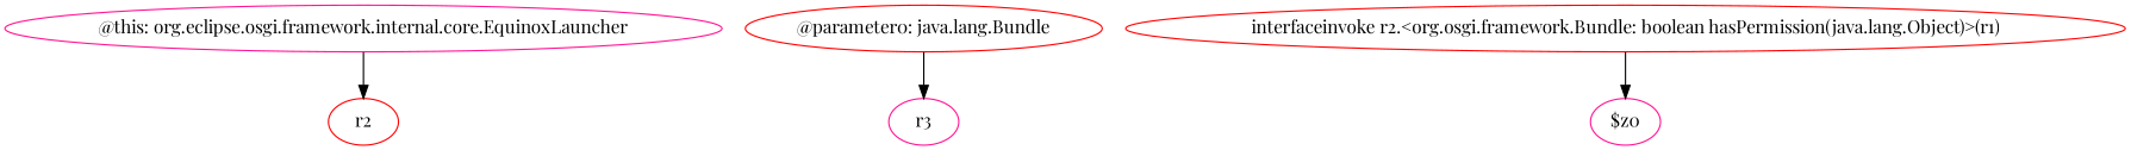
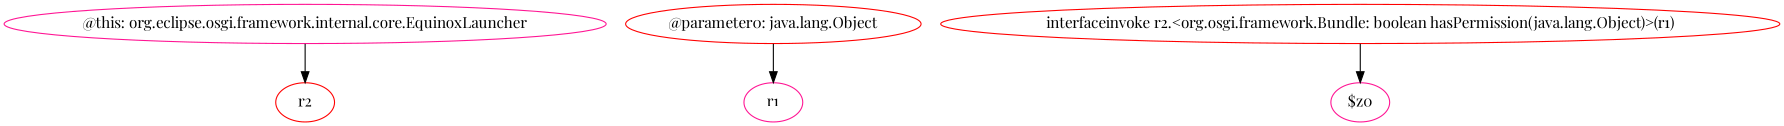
  digraph {
    fontname="Playfair Display"
    node [color=deeppink fontname="Playfair Display"]
    edge [arrowhead=normal fontname="Playfair Display"]
    n1 [label="@this: org.eclipse.osgi.framework.internal.core.EquinoxLauncher"]
    n2 [color=red label=r2]
-   n3 [color=red label="@parameter0: java.lang.Bundle"]
-   n4 [label=r3]
+   n3 [color=red label="@parameter0: java.lang.Object"]
+   n4 [label=r1]
    n5 [color=red label="interfaceinvoke r2.<org.osgi.framework.Bundle: boolean hasPermission(java.lang.Object)>(r1)"]
    n6 [label="$z0"]
    n1 -> n2
    n3 -> n4
    n5 -> n6
  }
